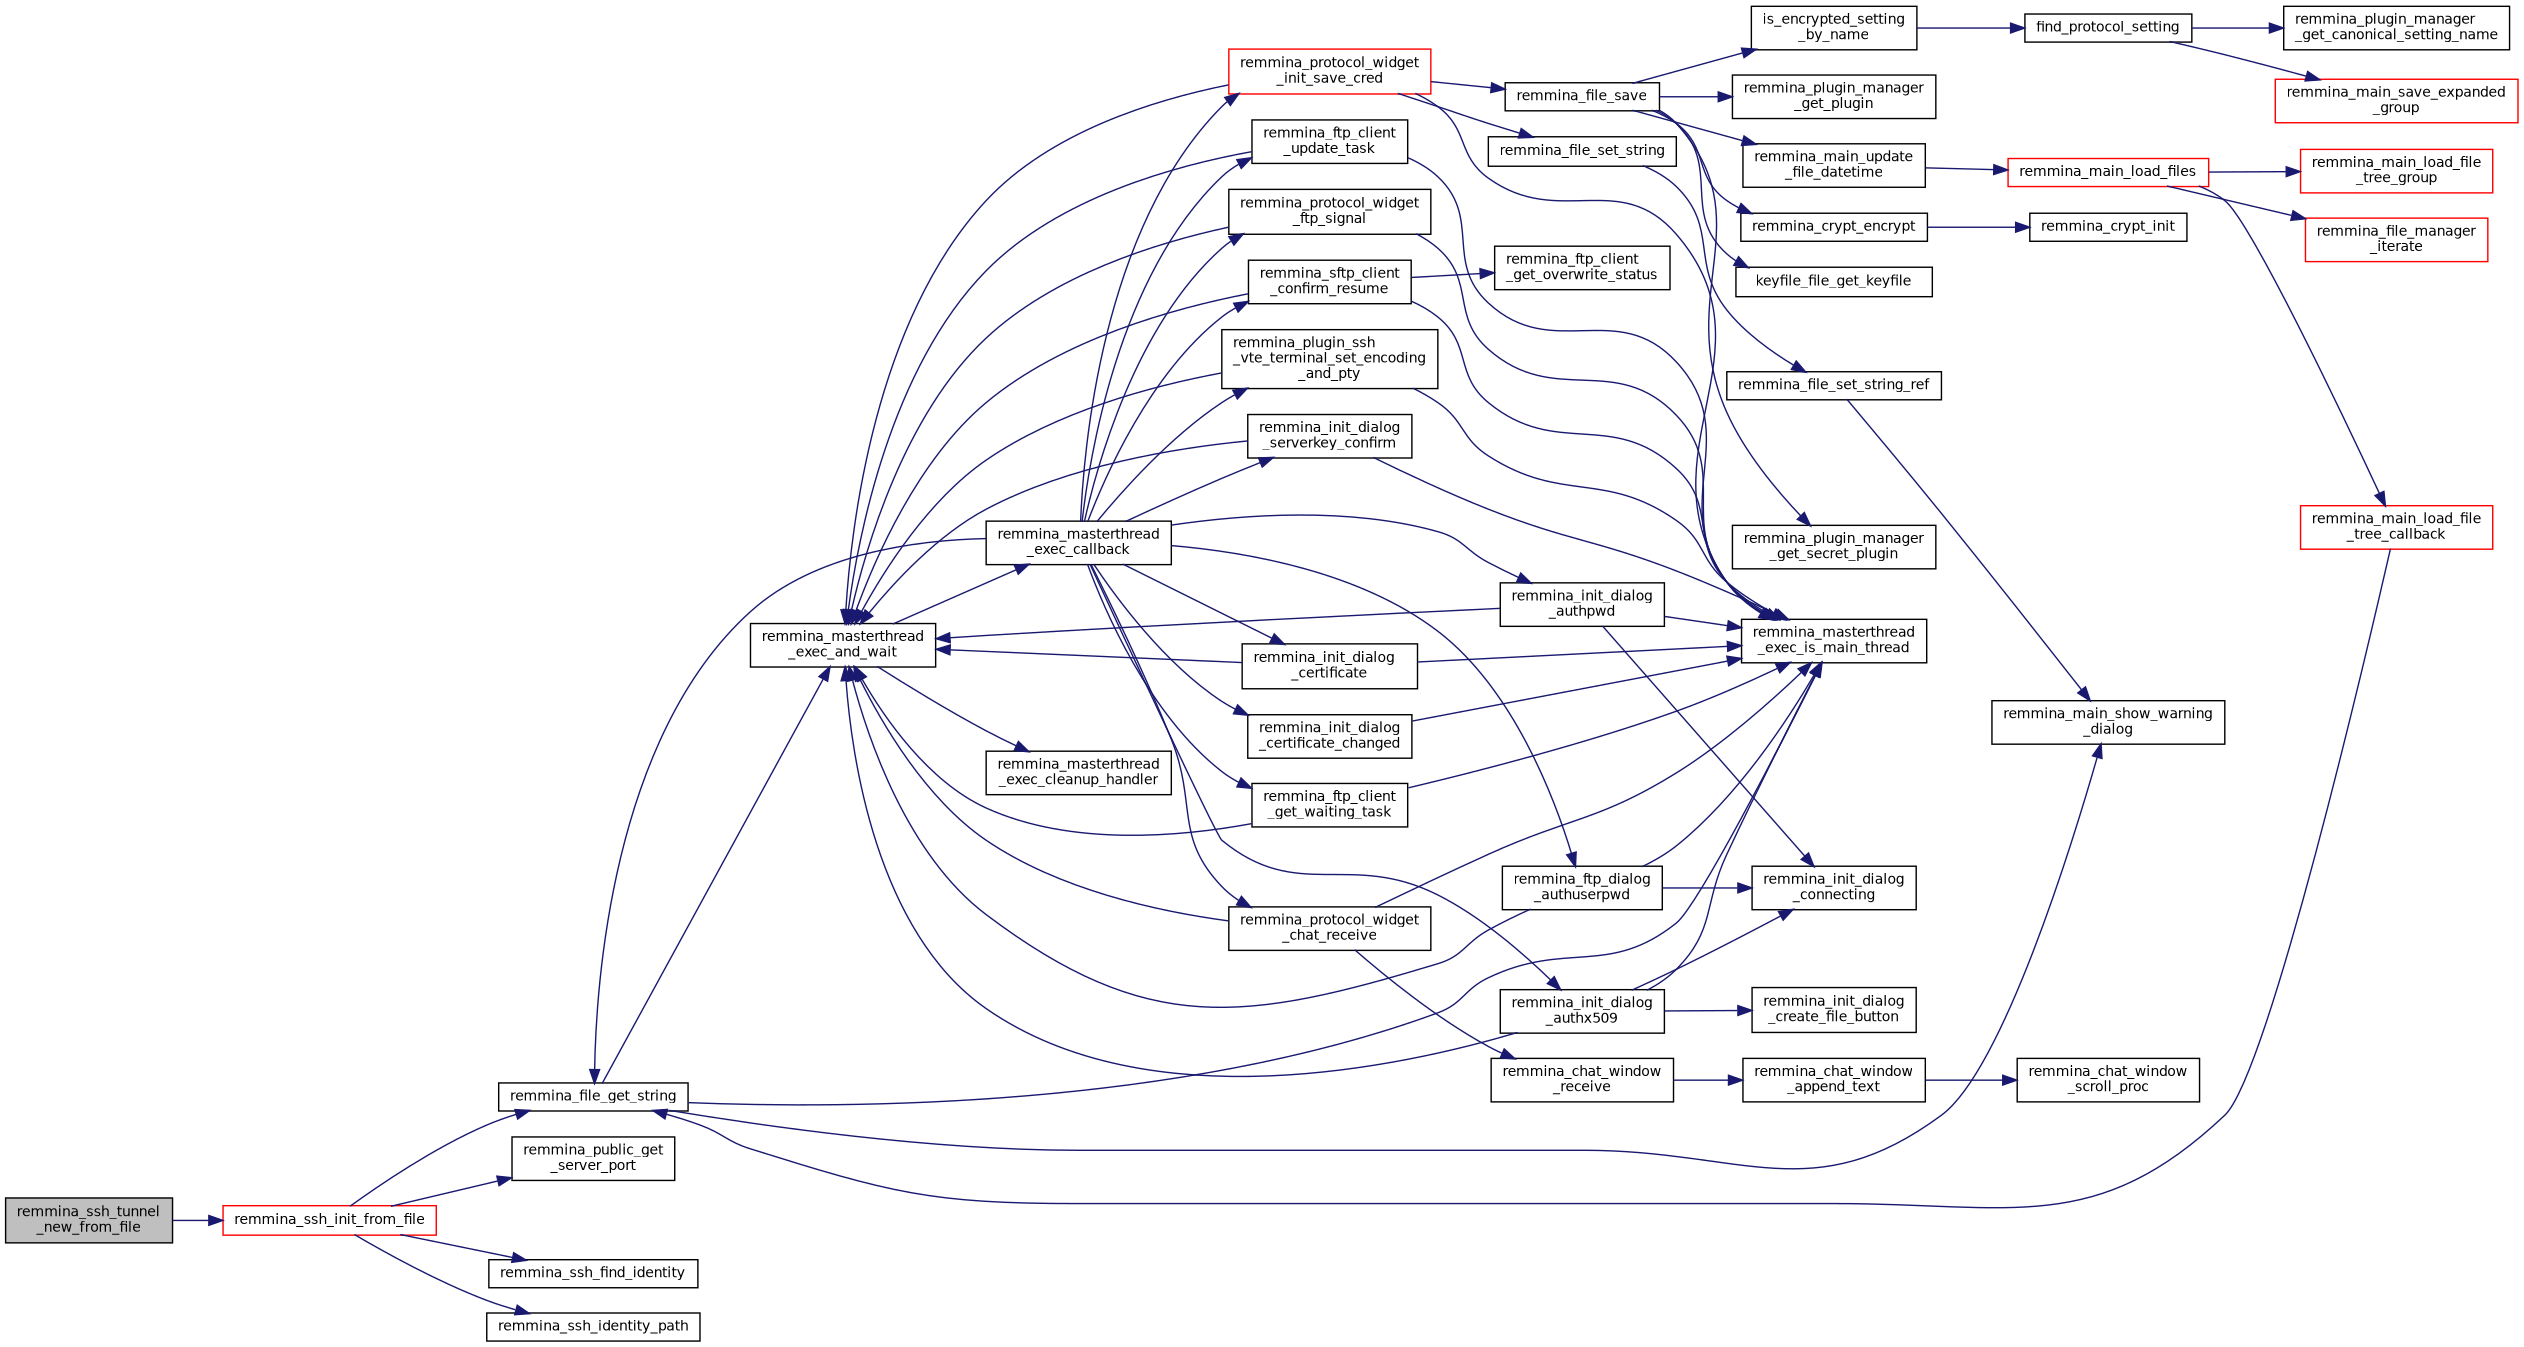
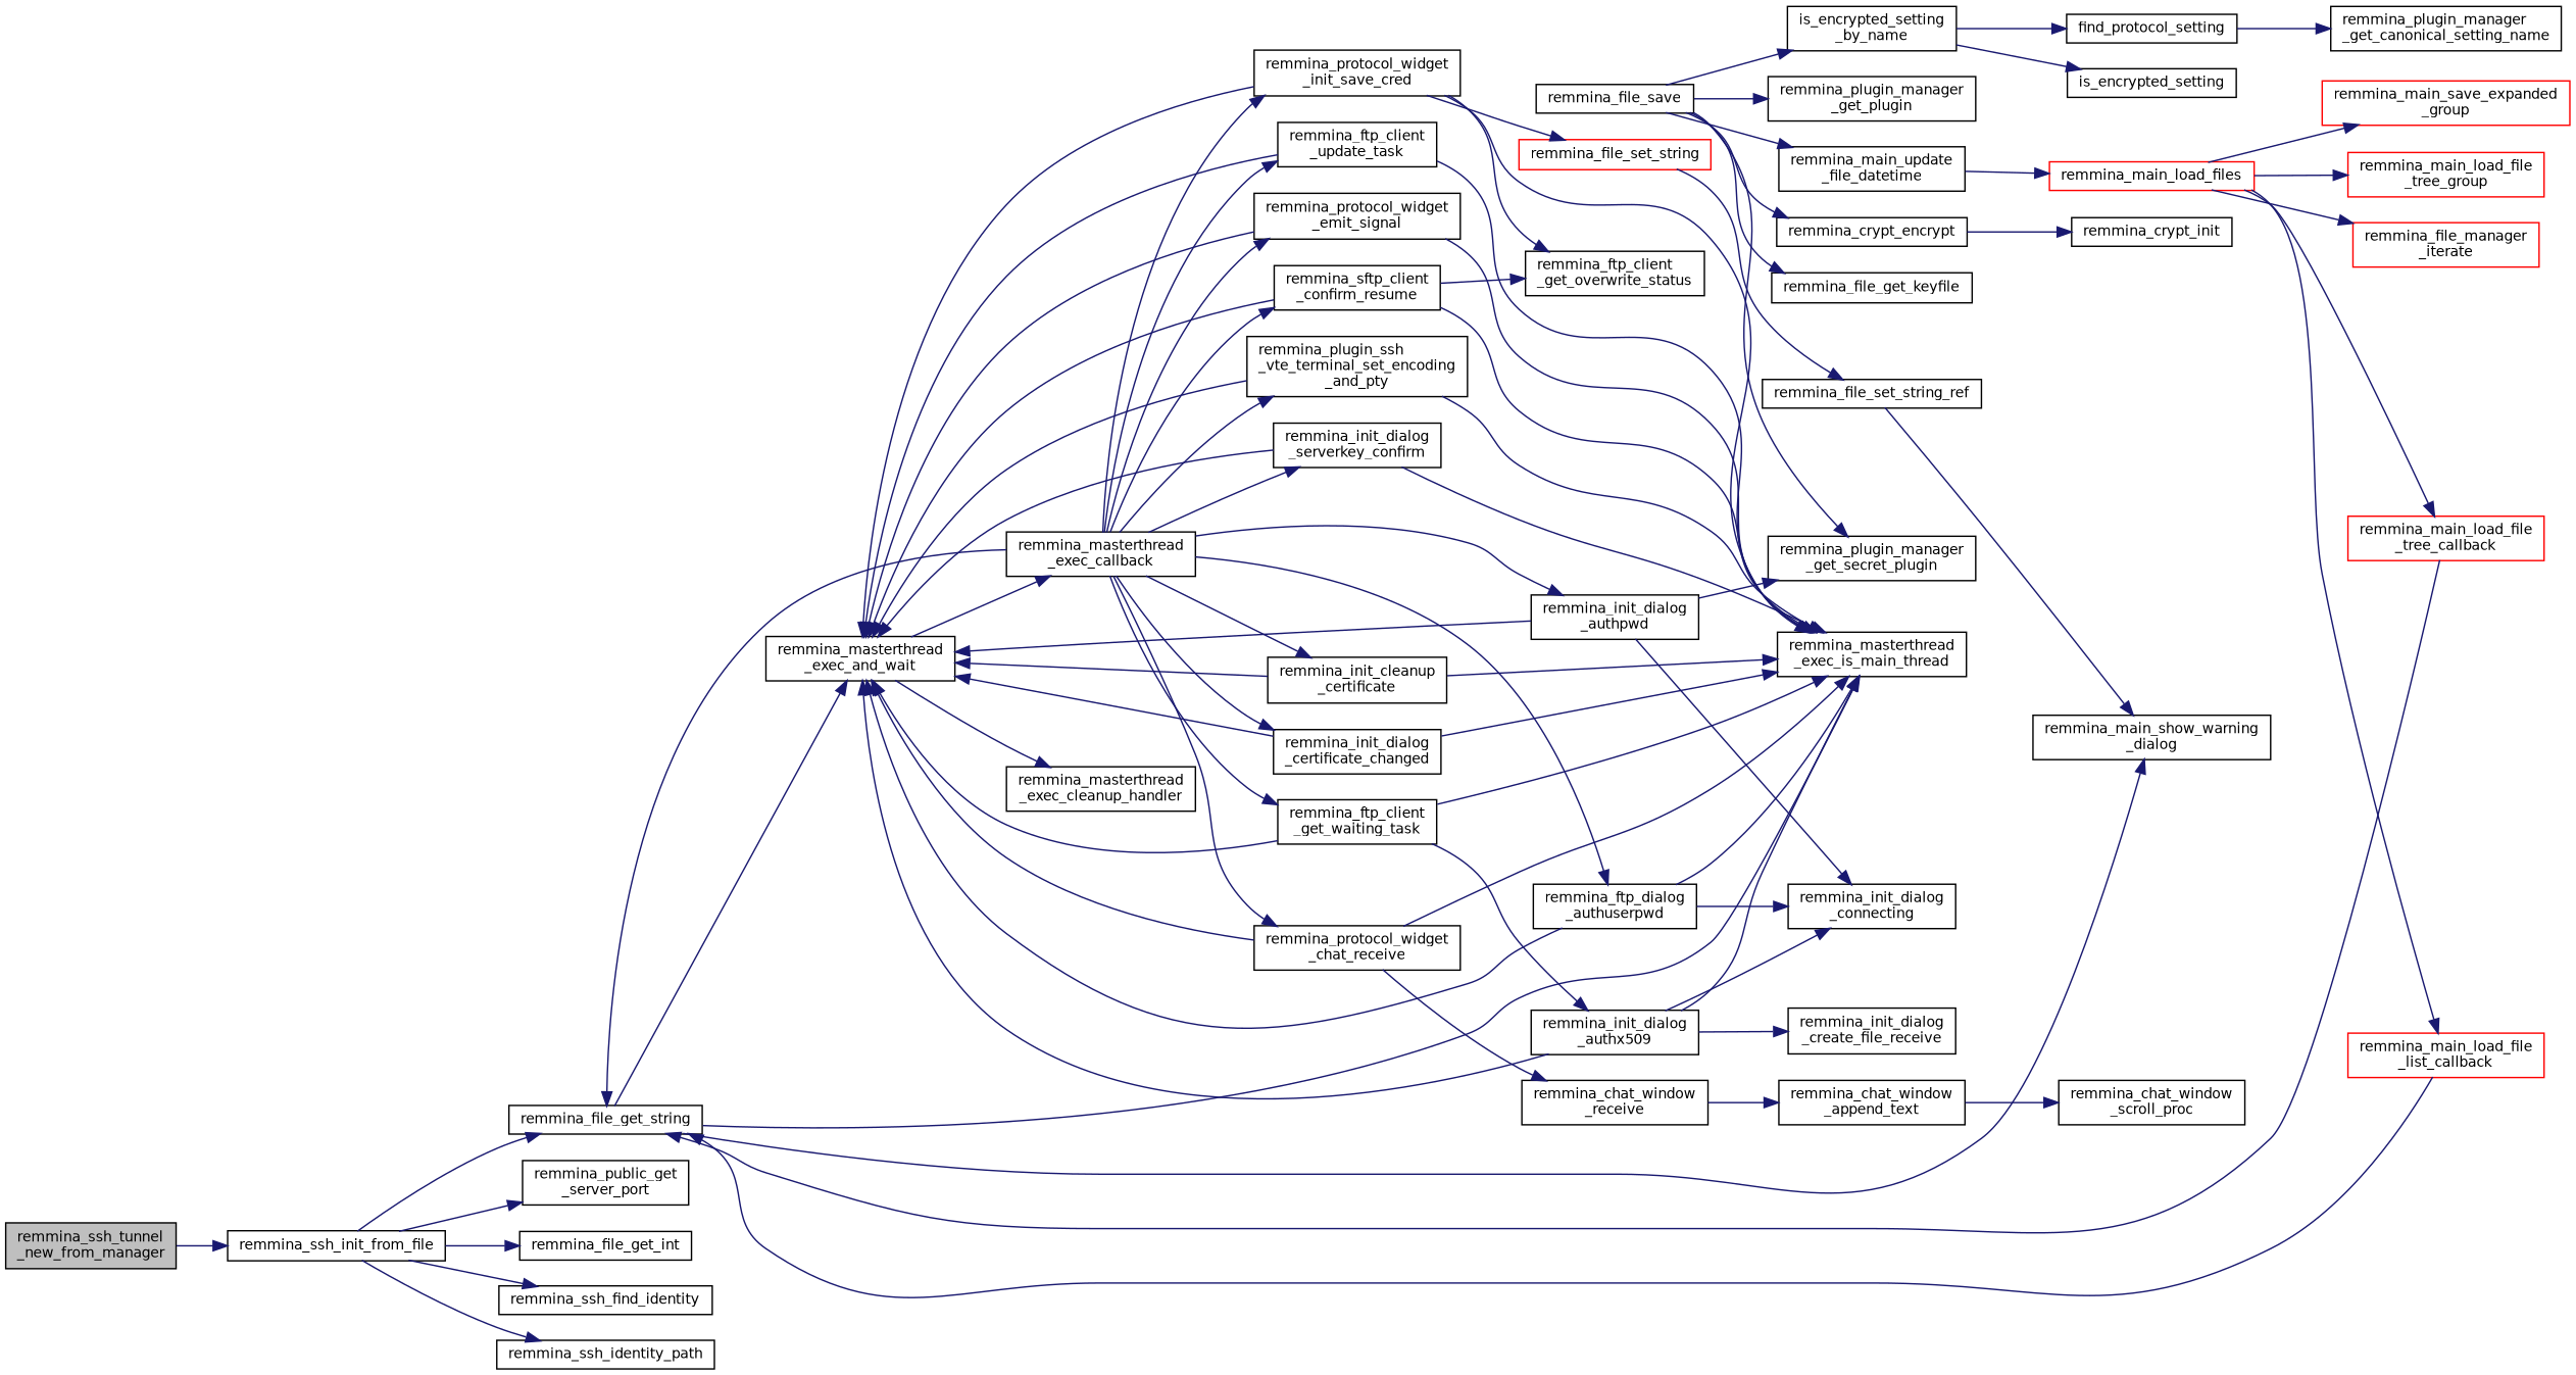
  digraph {
    rankdir=LR
    node [color=black fillcolor=white fontname=Helvetica fontsize=10 shape=record style=filled]
    edge [color=midnightblue fontname=Helvetica fontsize=10 labelfontname=Helvetica labelfontsize=10 style=solid]
-   n1 [fillcolor=grey75 fontcolor=black height=0.2 label="remmina_ssh_tunnel\l_new_from_file" width=0.4]
-   n2 [color=red height=0.2 label=remmina_ssh_init_from_file width=0.4]
+   n1 [fillcolor=grey75 fontcolor=black height=0.2 label="remmina_ssh_tunnel\l_new_from_manager" width=0.4]
+   n2 [height=0.2 label=remmina_ssh_init_from_file width=0.4]
    n3 [height=0.2 label=remmina_file_get_string width=0.4]
    n4 [height=0.2 label="remmina_public_get\l_server_port" width=0.4]
+   n5 [height=0.2 label=remmina_file_get_int width=0.4]
    n6 [height=0.2 label=remmina_ssh_find_identity width=0.4]
    n7 [height=0.2 label=remmina_ssh_identity_path width=0.4]
    n8 [height=0.2 label="remmina_masterthread\l_exec_is_main_thread" width=0.4]
    n9 [height=0.2 label="remmina_masterthread\l_exec_and_wait" width=0.4]
    n10 [height=0.2 label="remmina_main_show_warning\l_dialog" width=0.4]
    n11 [height=0.2 label="remmina_masterthread\l_exec_cleanup_handler" width=0.4]
    n12 [height=0.2 label="remmina_masterthread\l_exec_callback" width=0.4]
-   n13 [color=red height=0.2 label="remmina_protocol_widget\l_init_save_cred" width=0.4]
+   n13 [height=0.2 label="remmina_protocol_widget\l_init_save_cred" width=0.4]
    n14 [height=0.2 label="remmina_protocol_widget\l_chat_receive" width=0.4]
    n15 [height=0.2 label="remmina_init_dialog\l_serverkey_confirm" width=0.4]
    n16 [height=0.2 label="remmina_init_dialog\l_authpwd" width=0.4]
    n17 [height=0.2 label="remmina_ftp_dialog\l_authuserpwd" width=0.4]
-   n18 [height=0.2 label="remmina_init_dialog\l_certificate" width=0.4]
+   n18 [height=0.2 label="remmina_init_cleanup\l_certificate" width=0.4]
    n19 [height=0.2 label="remmina_init_dialog\l_certificate_changed" width=0.4]
    n20 [height=0.2 label="remmina_init_dialog\l_authx509" width=0.4]
    n21 [height=0.2 label="remmina_ftp_client\l_update_task" width=0.4]
    n22 [height=0.2 label="remmina_ftp_client\l_get_waiting_task" width=0.4]
-   n23 [height=0.2 label="remmina_protocol_widget\l_ftp_signal" width=0.4]
+   n23 [height=0.2 label="remmina_protocol_widget\l_emit_signal" width=0.4]
    n24 [height=0.2 label="remmina_sftp_client\l_confirm_resume" width=0.4]
    n25 [height=0.2 label="remmina_plugin_ssh\l_vte_terminal_set_encoding\l_and_pty" width=0.4]
-   n26 [height=0.2 label=remmina_file_set_string width=0.4]
+   n26 [color=red height=0.2 label=remmina_file_set_string width=0.4]
    n27 [height=0.2 label=remmina_file_save width=0.4]
    n28 [height=0.2 label="remmina_chat_window\l_receive" width=0.4]
    n29 [height=0.2 label="remmina_init_dialog\l_connecting" width=0.4]
-   n30 [height=0.2 label="remmina_init_dialog\l_create_file_button" width=0.4]
+   n30 [height=0.2 label="remmina_init_dialog\l_create_file_receive" width=0.4]
    n31 [height=0.2 label="remmina_ftp_client\l_get_overwrite_status" width=0.4]
    n32 [height=0.2 label=remmina_file_set_string_ref width=0.4]
-   n33 [height=0.2 label=keyfile_file_get_keyfile width=0.4]
+   n33 [height=0.2 label=remmina_file_get_keyfile width=0.4]
    n34 [height=0.2 label="remmina_plugin_manager\l_get_plugin" width=0.4]
    n35 [height=0.2 label="remmina_plugin_manager\l_get_secret_plugin" width=0.4]
    n36 [height=0.2 label="is_encrypted_setting\l_by_name" width=0.4]
    n37 [height=0.2 label=remmina_crypt_encrypt width=0.4]
    n38 [height=0.2 label="remmina_main_update\l_file_datetime" width=0.4]
    n39 [height=0.2 label=find_protocol_setting width=0.4]
+   n40 [height=0.2 label=is_encrypted_setting width=0.4]
    n41 [height=0.2 label=remmina_crypt_init width=0.4]
    n42 [color=red height=0.2 label=remmina_main_load_files width=0.4]
    n43 [height=0.2 label="remmina_plugin_manager\l_get_canonical_setting_name" width=0.4]
    n44 [color=red height=0.2 label="remmina_main_save_expanded\l_group" width=0.4]
    n45 [color=red height=0.2 label="remmina_main_load_file\l_tree_group" width=0.4]
    n46 [color=red height=0.2 label="remmina_file_manager\l_iterate" width=0.4]
    n47 [color=red height=0.2 label="remmina_main_load_file\l_tree_callback" width=0.4]
+   n48 [color=red height=0.2 label="remmina_main_load_file\l_list_callback" width=0.4]
    n49 [height=0.2 label="remmina_chat_window\l_append_text" width=0.4]
    n50 [height=0.2 label="remmina_chat_window\l_scroll_proc" width=0.4]
    n1 -> n2
    n2 -> n3
    n2 -> n4
+   n2 -> n5
    n2 -> n6
    n2 -> n7
    n3 -> n8
    n3 -> n9
    n3 -> n10
    n9 -> n11
    n9 -> n12
    n12 -> n3
    n12 -> n13
    n12 -> n14
    n12 -> n15
    n12 -> n16
    n12 -> n17
    n12 -> n18
    n12 -> n19
-   n12 -> n20
+   n22 -> n20
    n12 -> n21
    n12 -> n22
    n12 -> n23
    n12 -> n24
    n12 -> n25
    n13 -> n8
    n13 -> n9
    n13 -> n26
-   n13 -> n27
+   n13 -> n31
    n14 -> n8
    n14 -> n9
    n14 -> n28
    n15 -> n8
    n15 -> n9
-   n16 -> n8
+   n16 -> n35
    n16 -> n9
    n16 -> n29
    n17 -> n8
    n17 -> n9
    n17 -> n29
    n18 -> n8
    n18 -> n9
    n19 -> n8
+   n19 -> n9
    n20 -> n8
    n20 -> n9
    n20 -> n29
    n20 -> n30
    n21 -> n8
    n21 -> n9
    n22 -> n8
    n22 -> n9
    n23 -> n8
    n23 -> n9
    n24 -> n8
    n24 -> n9
    n24 -> n31
    n25 -> n8
    n25 -> n9
    n26 -> n32
    n27 -> n33
    n27 -> n34
    n27 -> n35
    n27 -> n36
    n27 -> n37
    n27 -> n38
    n28 -> n49
    n32 -> n10
    n36 -> n39
+   n36 -> n40
    n37 -> n41
    n38 -> n42
    n39 -> n43
-   n39 -> n44
+   n42 -> n44
    n42 -> n45
    n42 -> n46
    n42 -> n47
+   n42 -> n48
    n47 -> n3
+   n48 -> n3
    n49 -> n50
  }
